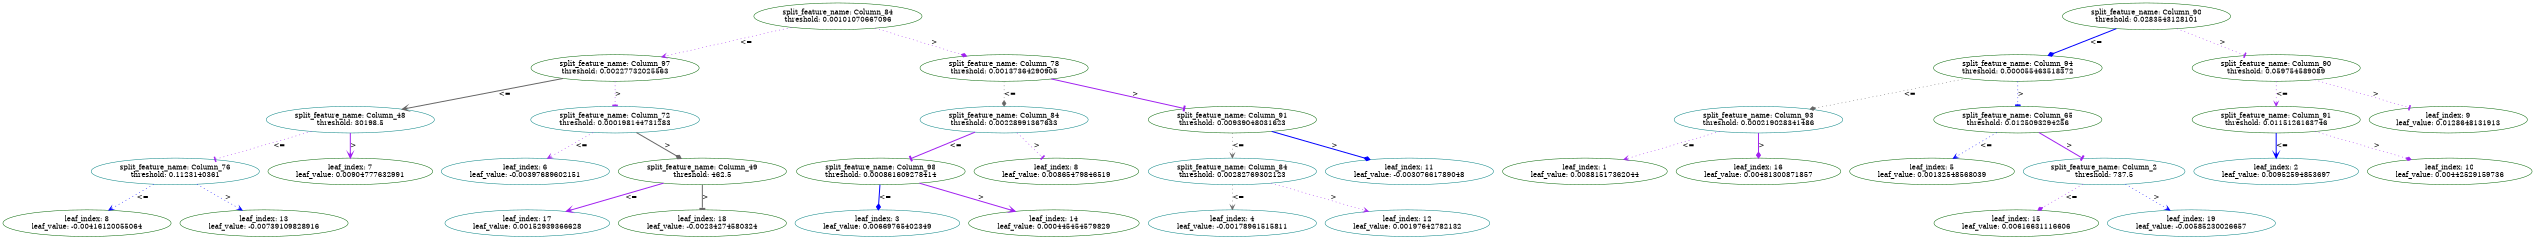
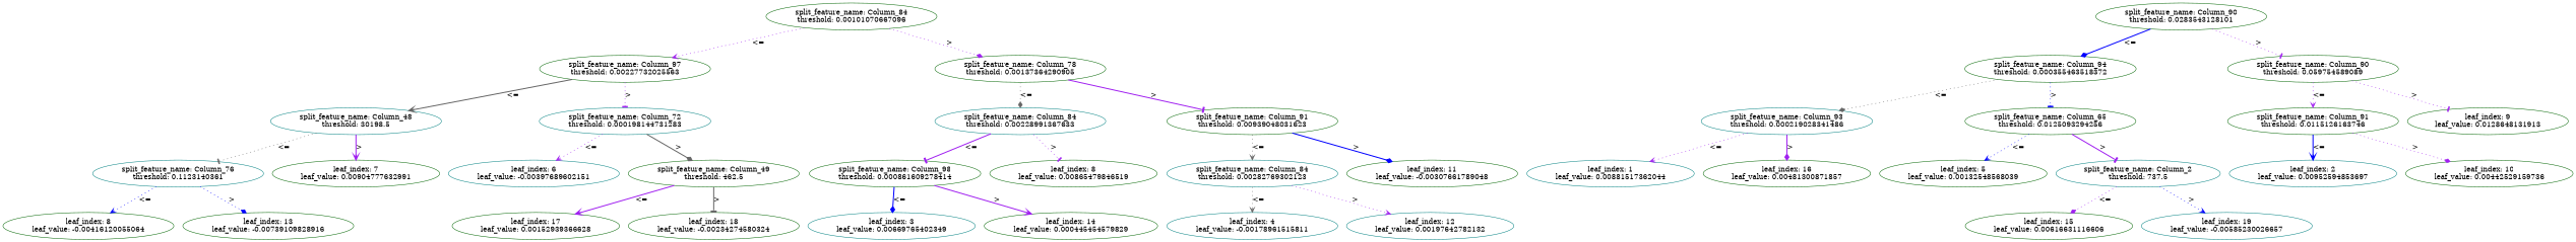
  digraph {
    node [color=darkgreen]
    edge [arrowhead=vee color=purple style=dotted]
    n1 [label="split_feature_name: Column_84\nthreshold: 0.00101070667096"]
    n2 [label="split_feature_name: Column_97\nthreshold: 0.00227732025563"]
    n3 [label="split_feature_name: Column_78\nthreshold: 0.00137364290905"]
    n4 [label="split_feature_name: Column_90\nthreshold: 0.0283543128101"]
-   n5 [label="split_feature_name: Column_94\nthreshold: 0.000055463518372"]
+   n5 [label="split_feature_name: Column_94\nthreshold: 0.000355463518372"]
    n6 [label="split_feature_name: Column_90\nthreshold: 0.059754589089"]
    n7 [color=teal label="split_feature_name: Column_48\nthreshold: 30198.5"]
    n8 [color=teal label="split_feature_name: Column_72\nthreshold: 0.000198144731283"]
    n9 [color=teal label="split_feature_name: Column_84\nthreshold: 0.00228991367633"]
    n10 [label="split_feature_name: Column_91\nthreshold: 0.00939048031623"]
    n11 [color=teal label="split_feature_name: Column_76\nthreshold: 0.1123140361"]
    n12 [label="leaf_index: 7\nleaf_value: 0.00904777632991"]
    n13 [color=teal label="leaf_index: 6\nleaf_value: -0.00397689602151"]
    n14 [label="split_feature_name: Column_49\nthreshold: 462.5"]
    n15 [label="leaf_index: 8\nleaf_value: -0.00416120055064"]
    n16 [label="leaf_index: 13\nleaf_value: -0.00739109828916"]
-   n17 [color=teal label="leaf_index: 17\nleaf_value: 0.00152939366628"]
+   n17 [label="leaf_index: 17\nleaf_value: 0.00152939366628"]
    n18 [label="leaf_index: 18\nleaf_value: -0.00234274580324"]
    n19 [label="split_feature_name: Column_98\nthreshold: 0.000861609278414"]
    n20 [label="leaf_index: 8\nleaf_value: 0.00865479846519"]
    n21 [color=teal label="split_feature_name: Column_84\nthreshold: 0.00282769302123"]
-   n22 [color=teal label="leaf_index: 11\nleaf_value: -0.00307661789048"]
+   n22 [label="leaf_index: 11\nleaf_value: -0.00307661789048"]
    n23 [color=teal label="leaf_index: 3\nleaf_value: 0.00669765402349"]
    n24 [label="leaf_index: 14\nleaf_value: 0.000445454579829"]
    n25 [color=teal label="leaf_index: 4\nleaf_value: -0.00178961515811"]
    n26 [color=teal label="leaf_index: 12\nleaf_value: 0.00197642782132"]
    n27 [color=teal label="split_feature_name: Column_93\nthreshold: 0.000219028341486"]
    n28 [label="split_feature_name: Column_65\nthreshold: 0.0125093294256"]
    n29 [label="split_feature_name: Column_91\nthreshold: 0.0115126163746"]
    n30 [label="leaf_index: 9\nleaf_value: 0.0128648131913"]
-   n31 [label="leaf_index: 1\nleaf_value: 0.00881517362044"]
+   n31 [color=teal label="leaf_index: 1\nleaf_value: 0.00881517362044"]
    n32 [label="leaf_index: 16\nleaf_value: 0.00481300871857"]
    n33 [label="leaf_index: 5\nleaf_value: 0.00132548568039"]
    n34 [color=teal label="split_feature_name: Column_2\nthreshold: 737.5"]
    n35 [label="leaf_index: 15\nleaf_value: 0.00616631116606"]
    n36 [color=teal label="leaf_index: 19\nleaf_value: -0.00585230026657"]
    n37 [color=teal label="leaf_index: 2\nleaf_value: 0.00952594853697"]
    n38 [label="leaf_index: 10\nleaf_value: 0.00442529159736"]
    n1 -> n2 [label="<="]
    n1 -> n3 [arrowhead=diamond label=">"]
    n2 -> n7 [color=gray40 label="<=" style=bold]
    n2 -> n8 [arrowhead=tee label=">"]
    n3 -> n9 [arrowhead=diamond color=gray40 label="<="]
    n3 -> n10 [arrowhead=tee label=">" style=bold]
    n4 -> n5 [arrowhead=diamond color=blue label="<=" style=bold]
    n4 -> n6 [arrowhead=tee label=">"]
    n5 -> n27 [arrowhead=diamond color=gray40 label="<="]
    n5 -> n28 [arrowhead=tee color=blue label=">"]
    n6 -> n29 [label="<="]
    n6 -> n30 [arrowhead=tee label=">"]
-   n7 -> n11 [arrowhead=tee label="<="]
+   n7 -> n11 [arrowhead=tee color=gray40 label="<="]
    n7 -> n12 [label=">" style=bold]
    n8 -> n13 [label="<="]
    n8 -> n14 [arrowhead=diamond color=gray40 label=">" style=bold]
    n9 -> n19 [arrowhead=tee label="<=" style=bold]
    n9 -> n20 [arrowhead=tee label=">"]
    n10 -> n21 [color=gray40 label="<="]
    n10 -> n22 [arrowhead=diamond color=blue label=">" style=bold]
    n11 -> n15 [color=blue label="<="]
-   n11 -> n16 [color=blue label=">"]
+   n11 -> n16 [arrowhead=diamond color=blue label=">"]
    n14 -> n17 [label="<=" style=bold]
    n14 -> n18 [arrowhead=tee color=gray40 label=">" style=bold]
    n19 -> n23 [arrowhead=diamond color=blue label="<=" style=bold]
    n19 -> n24 [label=">" style=bold]
    n21 -> n25 [color=gray40 label="<="]
    n21 -> n26 [label=">"]
    n27 -> n31 [label="<="]
    n27 -> n32 [arrowhead=diamond label=">" style=bold]
    n28 -> n33 [color=blue label="<="]
    n28 -> n34 [arrowhead=tee label=">" style=bold]
    n29 -> n37 [color=blue label="<=" style=bold]
    n29 -> n38 [arrowhead=diamond label=">"]
    n34 -> n35 [arrowhead=diamond label="<="]
    n34 -> n36 [color=blue label=">"]
  }
